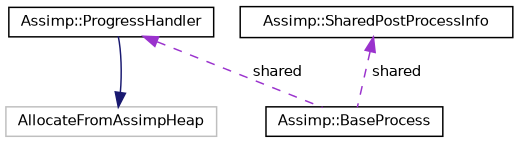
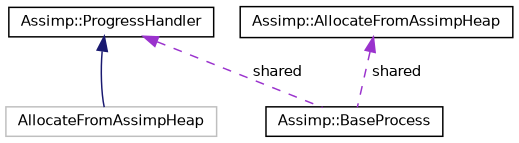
  digraph {
    node [color=black fillcolor=white fontname=Helvetica fontsize=10 shape=record style=filled]
    edge [color=darkorchid3 dir=back fontname=Helvetica fontsize=10 labelfontname=Helvetica labelfontsize=10 style=dashed]
    n1 [height=0.2 label="Assimp::BaseProcess" width=0.4]
    n2 [height=0.2 label="Assimp::ProgressHandler" width=0.4]
    n3 [color=grey75 height=0.2 label=AllocateFromAssimpHeap width=0.4]
-   n4 [height=0.2 label="Assimp::SharedPostProcessInfo" width=0.4]
+   n4 [height=0.2 label="Assimp::AllocateFromAssimpHeap" width=0.4]
    n2 -> n1 [label=" shared"]
-   n3 -> n2 [color=midnightblue style=solid]
+   n2 -> n3 [color=midnightblue style=solid]
    n4 -> n1 [label=" shared"]
  }
